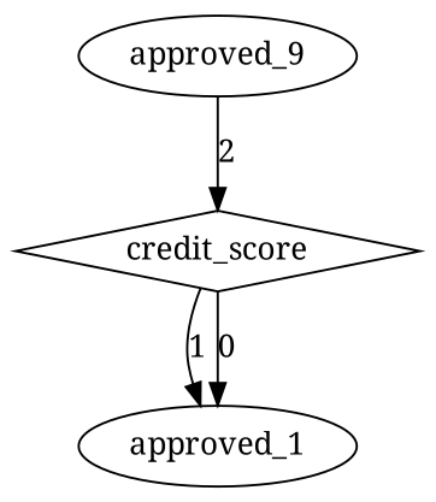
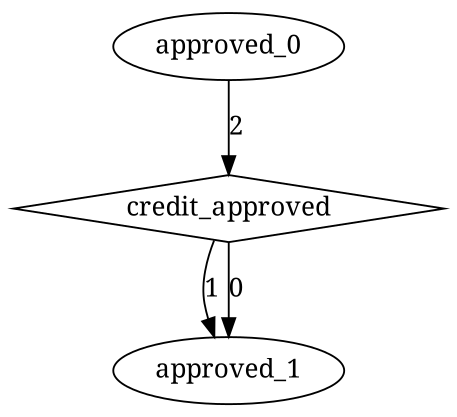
  digraph {
    fontname="Noto Serif"
    node [fontname="Noto Serif"]
    edge [fontname="Noto Serif"]
-   n1 [label=approved_9]
-   n2 [label=credit_score shape=diamond]
+   n1 [label=approved_0]
+   n2 [label=credit_approved shape=diamond]
    n3 [label=approved_1]
    n1 -> n2 [label=2]
    n2 -> n3 [label=1]
    n2 -> n3 [label=0]
  }
